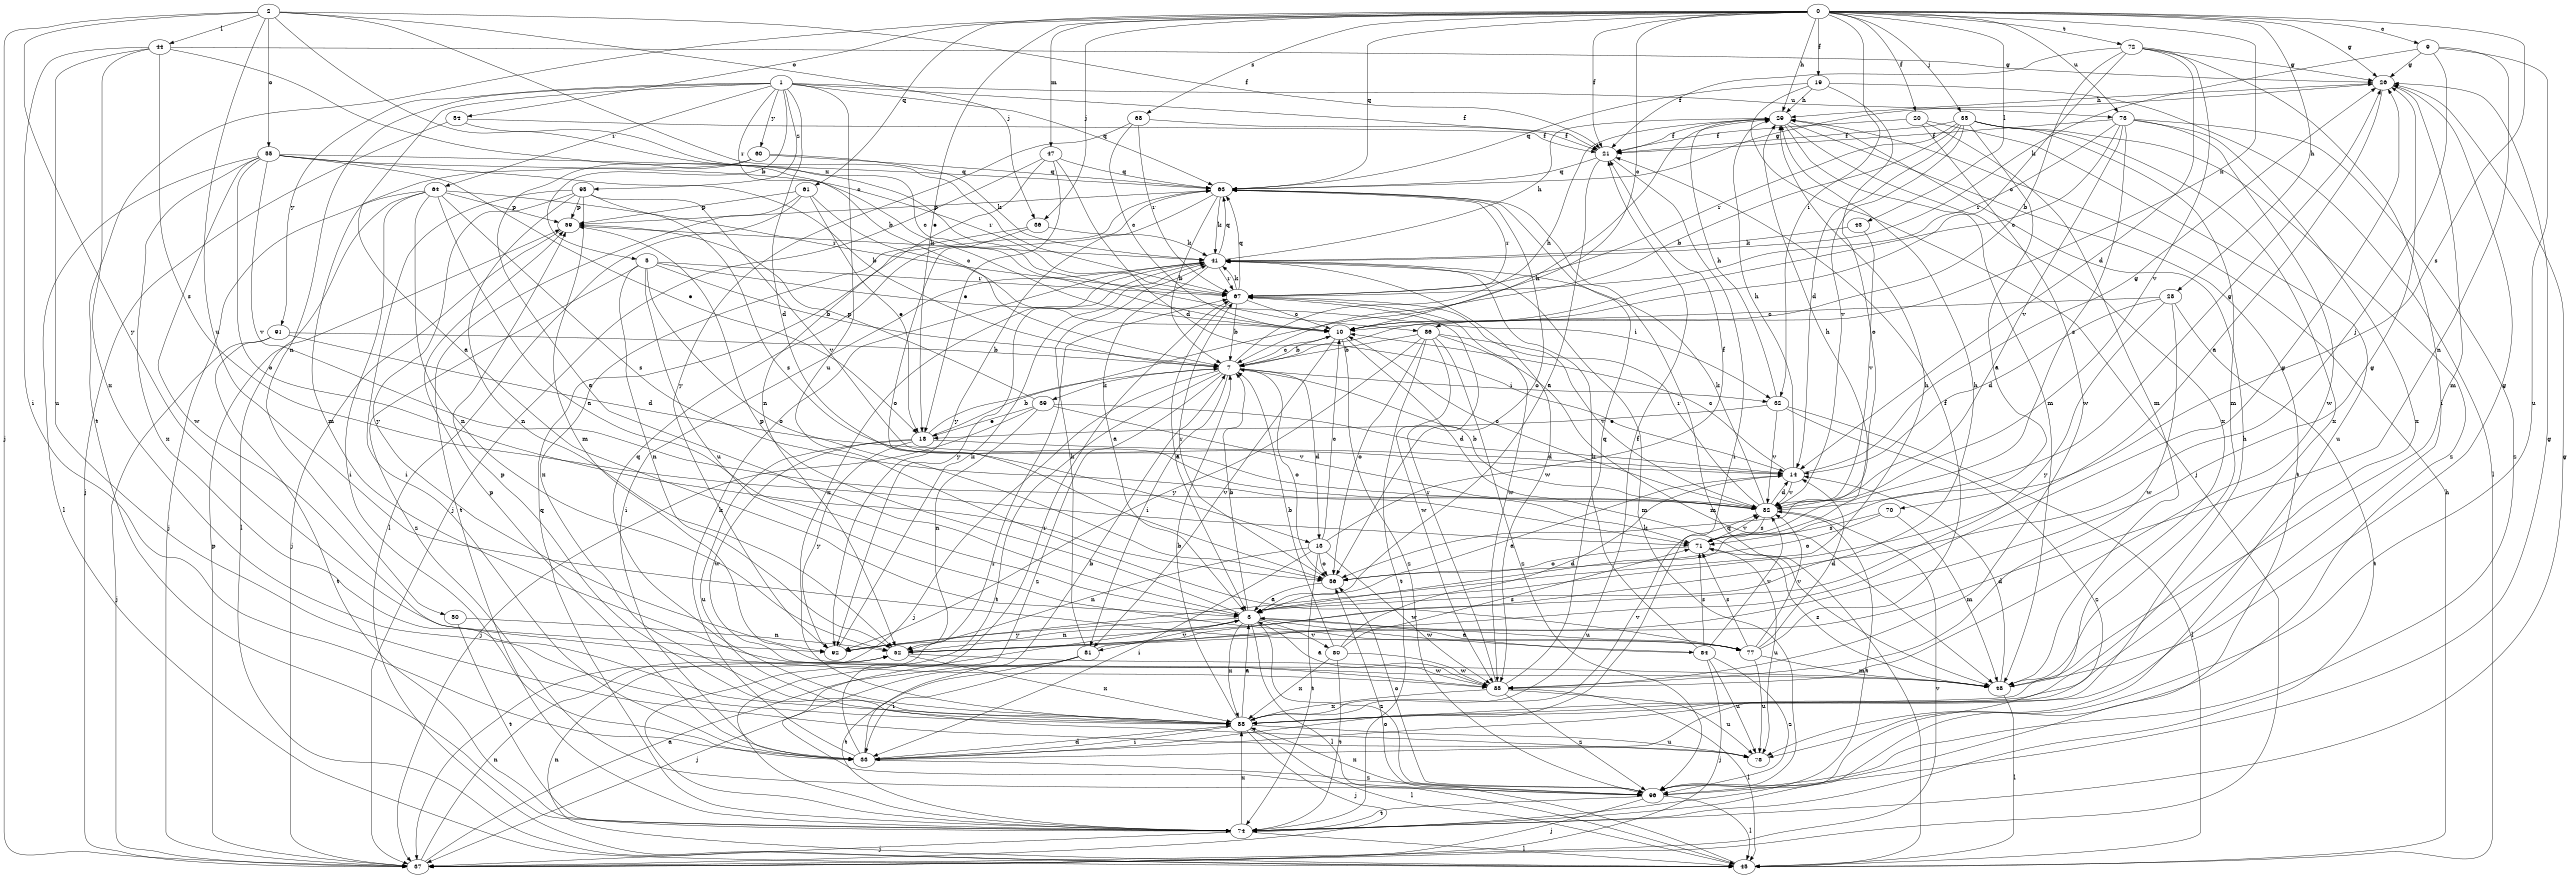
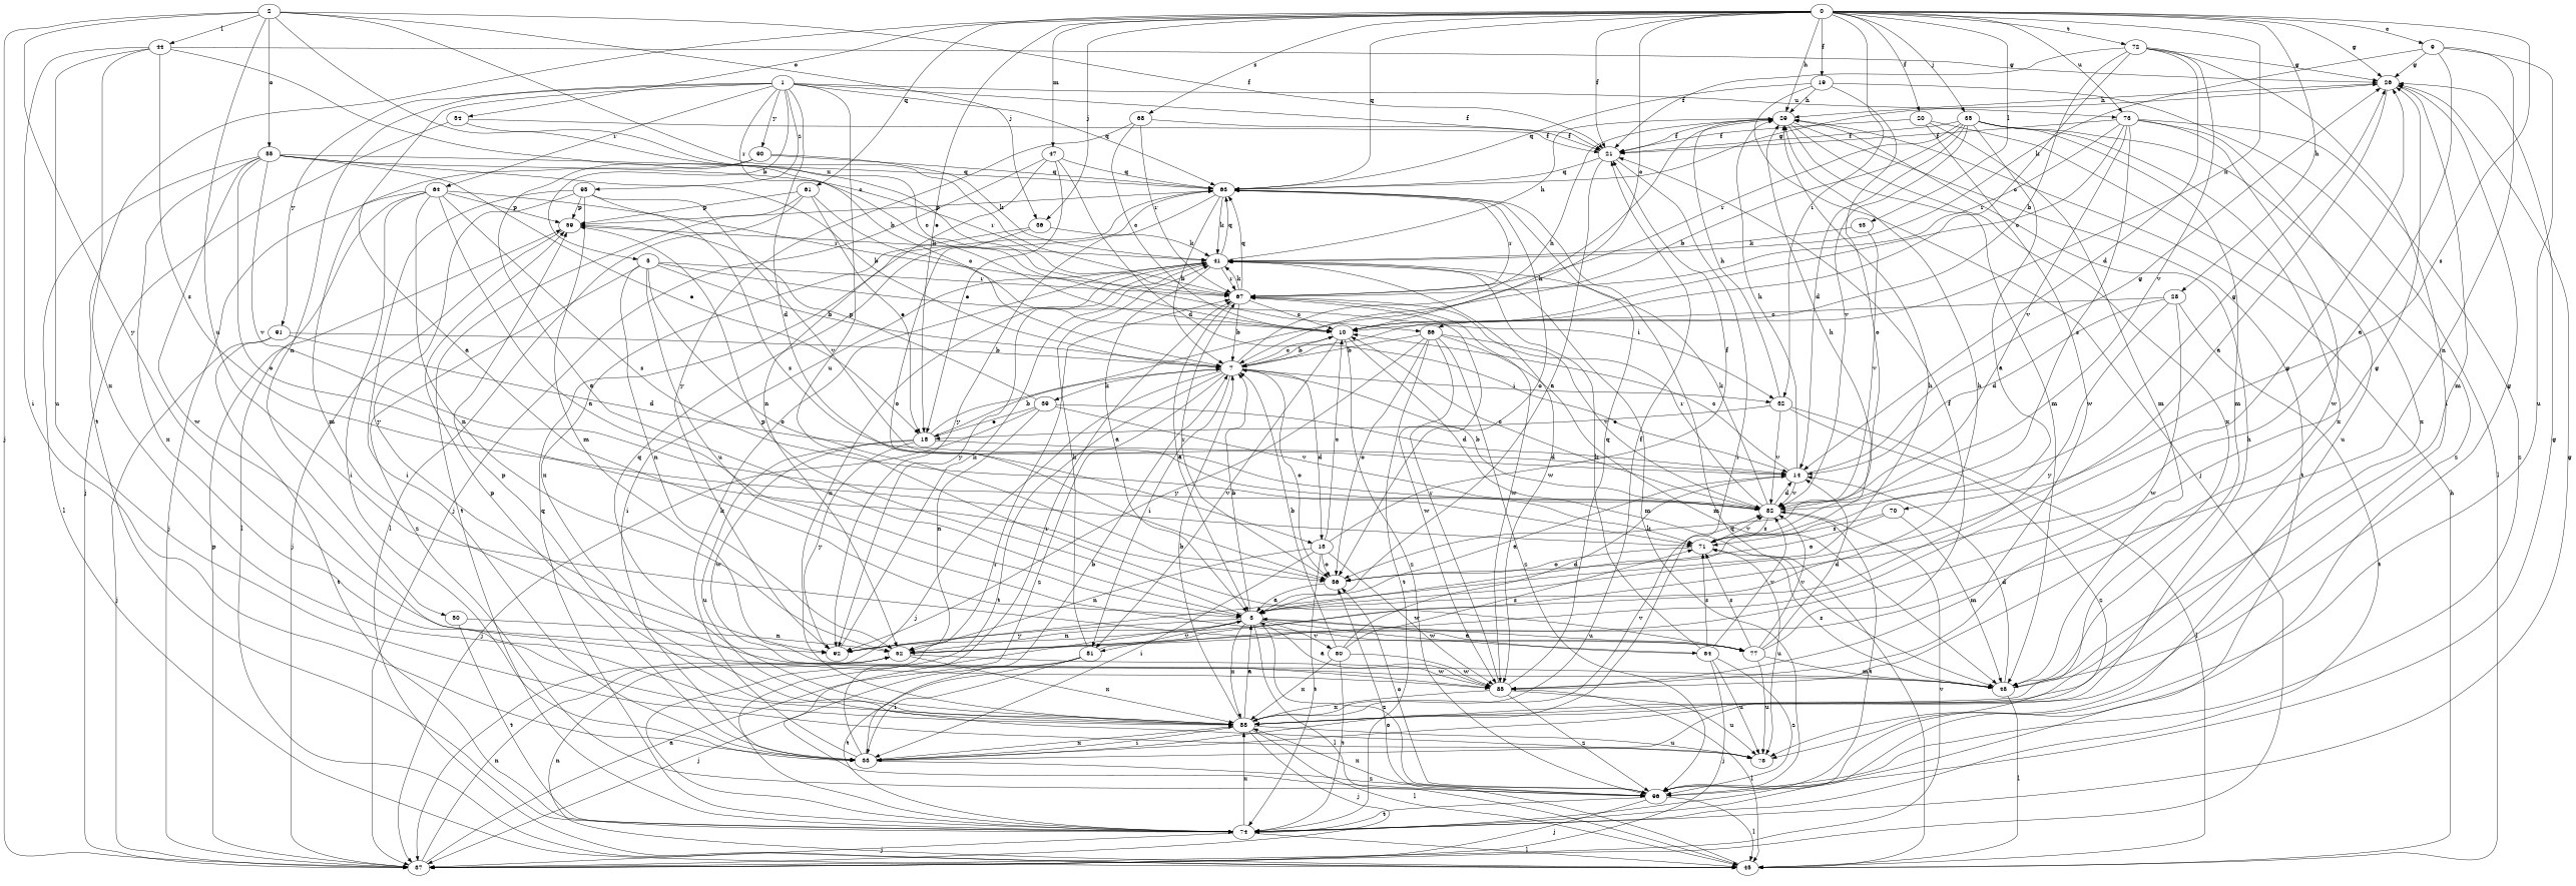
  strict digraph {
    0
    9
    10
    18
    19
    20
    21
    26
    28
    29
    32
    35
    36
    43
    47
    54
    61
    63
    68
    70
    72
    74
    n23 [label=73]
    86
    3
    52
    41
    78
    7
    81
    96
    48
    92
    85
    14
    37
    45
    56
    33
    88
    82
    67
    59
    71
    1
    5
    13
    50
    64
    77
-   90 [label=60]
+   90
    91
    95
    80
    84
    39
    2
    44
    55
    0 -> 9 [label=c]
    0 -> 10 [label=c]
    0 -> 18 [label=e]
    0 -> 19 [label=f]
    0 -> 20 [label=f]
    0 -> 21 [label=f]
    0 -> 26 [label=g]
    0 -> 28 [label=h]
    0 -> 29 [label=h]
    0 -> 32 [label=i]
    0 -> 35 [label=j]
    0 -> 36 [label=j]
    0 -> 43 [label=l]
    0 -> 47 [label=m]
    0 -> 54 [label=o]
    0 -> 61 [label=q]
    0 -> 63 [label=q]
    0 -> 68 [label=s]
    0 -> 70 [label=s]
    0 -> 72 [label=t]
    0 -> 74 [label=t]
    0 -> n23 [label=u]
    0 -> 86 [label=x]
    9 -> 26 [label=g]
-   9 -> 3 [label=j]
+   9 -> 3 [label=a]
    9 -> 52 [label=n]
    9 -> 41 [label=k]
    9 -> 78 [label=u]
    10 -> 7 [label=b]
    10 -> 81 [label=v]
    10 -> 96 [label=z]
    10 -> 48 [label=m]
    18 -> 29 [label=h]
    18 -> 78 [label=u]
    18 -> 7 [label=b]
    18 -> 92 [label=y]
    18 -> 85 [label=w]
    18 -> 14 [label=d]
    19 -> 29 [label=h]
    19 -> 63 [label=q]
    19 -> 37 [label=j]
    19 -> 45 [label=l]
    19 -> 56 [label=o]
    20 -> 21 [label=f]
    20 -> 78 [label=u]
    20 -> 48 [label=m]
    20 -> 85 [label=w]
    21 -> 63 [label=q]
    21 -> 3 [label=a]
    21 -> 33 [label=i]
    26 -> 29 [label=h]
    26 -> 3 [label=a]
    26 -> 48 [label=m]
    28 -> 10 [label=c]
    28 -> 74 [label=t]
    28 -> 92 [label=y]
    28 -> 85 [label=w]
    28 -> 14 [label=d]
    29 -> 21 [label=f]
    29 -> 74 [label=t]
    29 -> 48 [label=m]
    29 -> 88 [label=x]
    32 -> 18 [label=e]
    32 -> 29 [label=h]
    32 -> 96 [label=z]
    32 -> 45 [label=l]
    32 -> 82 [label=v]
    35 -> 21 [label=f]
    35 -> 3 [label=a]
    35 -> 7 [label=b]
    35 -> 96 [label=z]
    35 -> 48 [label=m]
    35 -> 14 [label=d]
    35 -> 88 [label=x]
    35 -> 82 [label=v]
    35 -> 67 [label=r]
    36 -> 41 [label=k]
    36 -> 56 [label=o]
    36 -> 88 [label=x]
    43 -> 41 [label=k]
    43 -> 82 [label=v]
    47 -> 18 [label=e]
    47 -> 63 [label=q]
    47 -> 52 [label=n]
    47 -> 14 [label=d]
    47 -> 37 [label=j]
    54 -> 10 [label=c]
    54 -> 21 [label=f]
    54 -> 37 [label=j]
    61 -> 10 [label=c]
    61 -> 18 [label=e]
    61 -> 74 [label=t]
    61 -> 45 [label=l]
    61 -> 59 [label=p]
    63 -> 26 [label=g]
    63 -> 41 [label=k]
    63 -> 7 [label=b]
    63 -> 92 [label=y]
    63 -> 56 [label=o]
    63 -> 67 [label=r]
    63 -> 59 [label=p]
    68 -> 10 [label=c]
    68 -> 21 [label=f]
    68 -> 92 [label=y]
    68 -> 67 [label=r]
    70 -> 48 [label=m]
    70 -> 56 [label=o]
    70 -> 71 [label=s]
    72 -> 10 [label=c]
    72 -> 21 [label=f]
    72 -> 26 [label=g]
    72 -> 7 [label=b]
    72 -> 14 [label=d]
    72 -> 33 [label=i]
    72 -> 82 [label=v]
    74 -> 26 [label=g]
    74 -> 63 [label=q]
    74 -> 37 [label=j]
    74 -> 45 [label=l]
    74 -> 88 [label=x]
    74 -> 67 [label=r]
    n23 -> 10 [label=c]
    n23 -> 21 [label=f]
    n23 -> 96 [label=z]
    n23 -> 85 [label=w]
    n23 -> 88 [label=x]
    n23 -> 82 [label=v]
    n23 -> 67 [label=r]
    n23 -> 71 [label=s]
    86 -> 74 [label=t]
    86 -> 7 [label=b]
    86 -> 96 [label=z]
    86 -> 48 [label=m]
    86 -> 92 [label=y]
    86 -> 85 [label=w]
    86 -> 56 [label=o]
    86 -> 82 [label=v]
    3 -> 52 [label=n]
    3 -> 7 [label=b]
    3 -> 81 [label=v]
    3 -> 96 [label=z]
    3 -> 92 [label=y]
    3 -> 45 [label=l]
    3 -> 88 [label=x]
    3 -> 59 [label=p]
    3 -> 77 [label=u]
    3 -> 80 [label=v]
    3 -> 84 [label=w]
    52 -> 26 [label=g]
    52 -> 29 [label=h]
    52 -> 85 [label=w]
    52 -> 88 [label=x]
    41 -> 29 [label=h]
    41 -> 63 [label=q]
    41 -> 3 [label=a]
    41 -> 92 [label=y]
    41 -> 85 [label=w]
    41 -> 33 [label=i]
    41 -> 88 [label=x]
    41 -> 67 [label=r]
    7 -> 10 [label=c]
    7 -> 29 [label=h]
    7 -> 32 [label=i]
    7 -> 74 [label=t]
    7 -> 81 [label=i]
    7 -> 96 [label=z]
    7 -> 37 [label=j]
    7 -> 56 [label=o]
    7 -> 13 [label=d]
    7 -> 39 [label=k]
    81 -> 26 [label=g]
    81 -> 74 [label=t]
    81 -> 41 [label=k]
    81 -> 37 [label=j]
    81 -> 33 [label=i]
    96 -> 26 [label=g]
    96 -> 74 [label=t]
    96 -> 41 [label=k]
    96 -> 37 [label=j]
    96 -> 45 [label=l]
    96 -> 56 [label=o]
    96 -> 88 [label=x]
    48 -> 26 [label=g]
    48 -> 14 [label=d]
    48 -> 45 [label=l]
    48 -> 71 [label=s]
    92 -> 29 [label=h]
    92 -> 41 [label=k]
    85 -> 63 [label=q]
    85 -> 3 [label=a]
    85 -> 78 [label=u]
    85 -> 96 [label=z]
    85 -> 45 [label=l]
    85 -> 88 [label=x]
    85 -> 67 [label=r]
    14 -> 10 [label=c]
    14 -> 26 [label=g]
    14 -> 29 [label=h]
    14 -> 3 [label=a]
    14 -> 82 [label=v]
    37 -> 3 [label=a]
    37 -> 52 [label=n]
    37 -> 82 [label=v]
    37 -> 59 [label=p]
    45 -> 29 [label=h]
    45 -> 63 [label=q]
    45 -> 52 [label=n]
    45 -> 56 [label=o]
    56 -> 3 [label=a]
    56 -> 67 [label=r]
    33 -> 29 [label=h]
    33 -> 41 [label=k]
    33 -> 7 [label=b]
    33 -> 96 [label=z]
-   33 -> 88 [label=d]
+   33 -> 88 [label=x]
    33 -> 67 [label=r]
    33 -> 59 [label=p]
    88 -> 21 [label=f]
    88 -> 63 [label=q]
    88 -> 3 [label=a]
    88 -> 78 [label=u]
    88 -> 7 [label=b]
    88 -> 37 [label=j]
    88 -> 45 [label=l]
    88 -> 33 [label=i]
    88 -> 82 [label=v]
    88 -> 59 [label=p]
    82 -> 10 [label=c]
    82 -> 26 [label=g]
    82 -> 74 [label=t]
    82 -> 41 [label=k]
    82 -> 7 [label=b]
    82 -> 14 [label=d]
    82 -> 67 [label=r]
    82 -> 71 [label=s]
    67 -> 10 [label=c]
    67 -> 63 [label=q]
    67 -> 3 [label=a]
    67 -> 41 [label=k]
    67 -> 7 [label=b]
    67 -> 85 [label=w]
    59 -> 41 [label=k]
    59 -> 37 [label=j]
    71 -> 29 [label=h]
    71 -> 78 [label=u]
    71 -> 56 [label=o]
    71 -> 82 [label=v]
    1 -> 21 [label=f]
    1 -> 63 [label=q]
    1 -> n23 [label=u]
    1 -> 3 [label=a]
    1 -> 7 [label=b]
    1 -> 5 [label=b]
    1 -> 13 [label=d]
    1 -> 50 [label=n]
    1 -> 64 [label=r]
    1 -> 77 [label=u]
    1 -> 90 [label=y]
    1 -> 91 [label=y]
    1 -> 95 [label=z]
    5 -> 32 [label=i]
    5 -> 52 [label=n]
    5 -> 7 [label=b]
    5 -> 96 [label=z]
    5 -> 56 [label=o]
    5 -> 67 [label=r]
    5 -> 77 [label=u]
    13 -> 10 [label=c]
    13 -> 21 [label=f]
    13 -> 74 [label=t]
    13 -> 52 [label=n]
    13 -> 85 [label=w]
    13 -> 56 [label=o]
    13 -> 33 [label=i]
    50 -> 74 [label=t]
    50 -> 52 [label=n]
    64 -> 3 [label=a]
    64 -> 52 [label=n]
    64 -> 37 [label=j]
    64 -> 45 [label=l]
    64 -> 33 [label=i]
    64 -> 67 [label=r]
    64 -> 59 [label=p]
    64 -> 71 [label=s]
    77 -> 21 [label=f]
    77 -> 78 [label=u]
    77 -> 48 [label=m]
    77 -> 14 [label=d]
    77 -> 82 [label=v]
    77 -> 71 [label=s]
    90 -> 63 [label=q]
    90 -> 3 [label=a]
    90 -> 41 [label=k]
    90 -> 48 [label=m]
    91 -> 74 [label=t]
    91 -> 7 [label=b]
    91 -> 14 [label=d]
    91 -> 37 [label=j]
-   95 -> 52 [label=n]
    95 -> 48 [label=m]
    95 -> 92 [label=y]
    95 -> 33 [label=i]
    95 -> 82 [label=v]
    95 -> 59 [label=p]
    95 -> 71 [label=s]
    80 -> 74 [label=t]
    80 -> 7 [label=b]
    80 -> 85 [label=w]
    80 -> 14 [label=d]
    80 -> 88 [label=x]
    80 -> 71 [label=s]
    84 -> 3 [label=a]
    84 -> 41 [label=k]
    84 -> 78 [label=u]
    84 -> 96 [label=z]
    84 -> 37 [label=j]
    84 -> 82 [label=v]
    84 -> 71 [label=s]
    39 -> 18 [label=e]
    39 -> 52 [label=n]
    39 -> 14 [label=d]
    39 -> 37 [label=j]
    39 -> 82 [label=v]
    39 -> 59 [label=p]
    2 -> 21 [label=f]
    2 -> 36 [label=j]
    2 -> 86 [label=x]
    2 -> 92 [label=y]
    2 -> 37 [label=j]
    2 -> 67 [label=r]
    2 -> 77 [label=u]
    2 -> 44 [label=l]
    2 -> 55 [label=o]
    44 -> 10 [label=c]
    44 -> 26 [label=g]
    44 -> 78 [label=u]
    44 -> 33 [label=i]
    44 -> 88 [label=x]
    44 -> 71 [label=s]
    55 -> 18 [label=e]
    55 -> 63 [label=q]
    55 -> 7 [label=b]
    55 -> 85 [label=w]
    55 -> 45 [label=l]
    55 -> 56 [label=o]
    55 -> 88 [label=x]
    55 -> 82 [label=v]
    55 -> 67 [label=r]
  }
